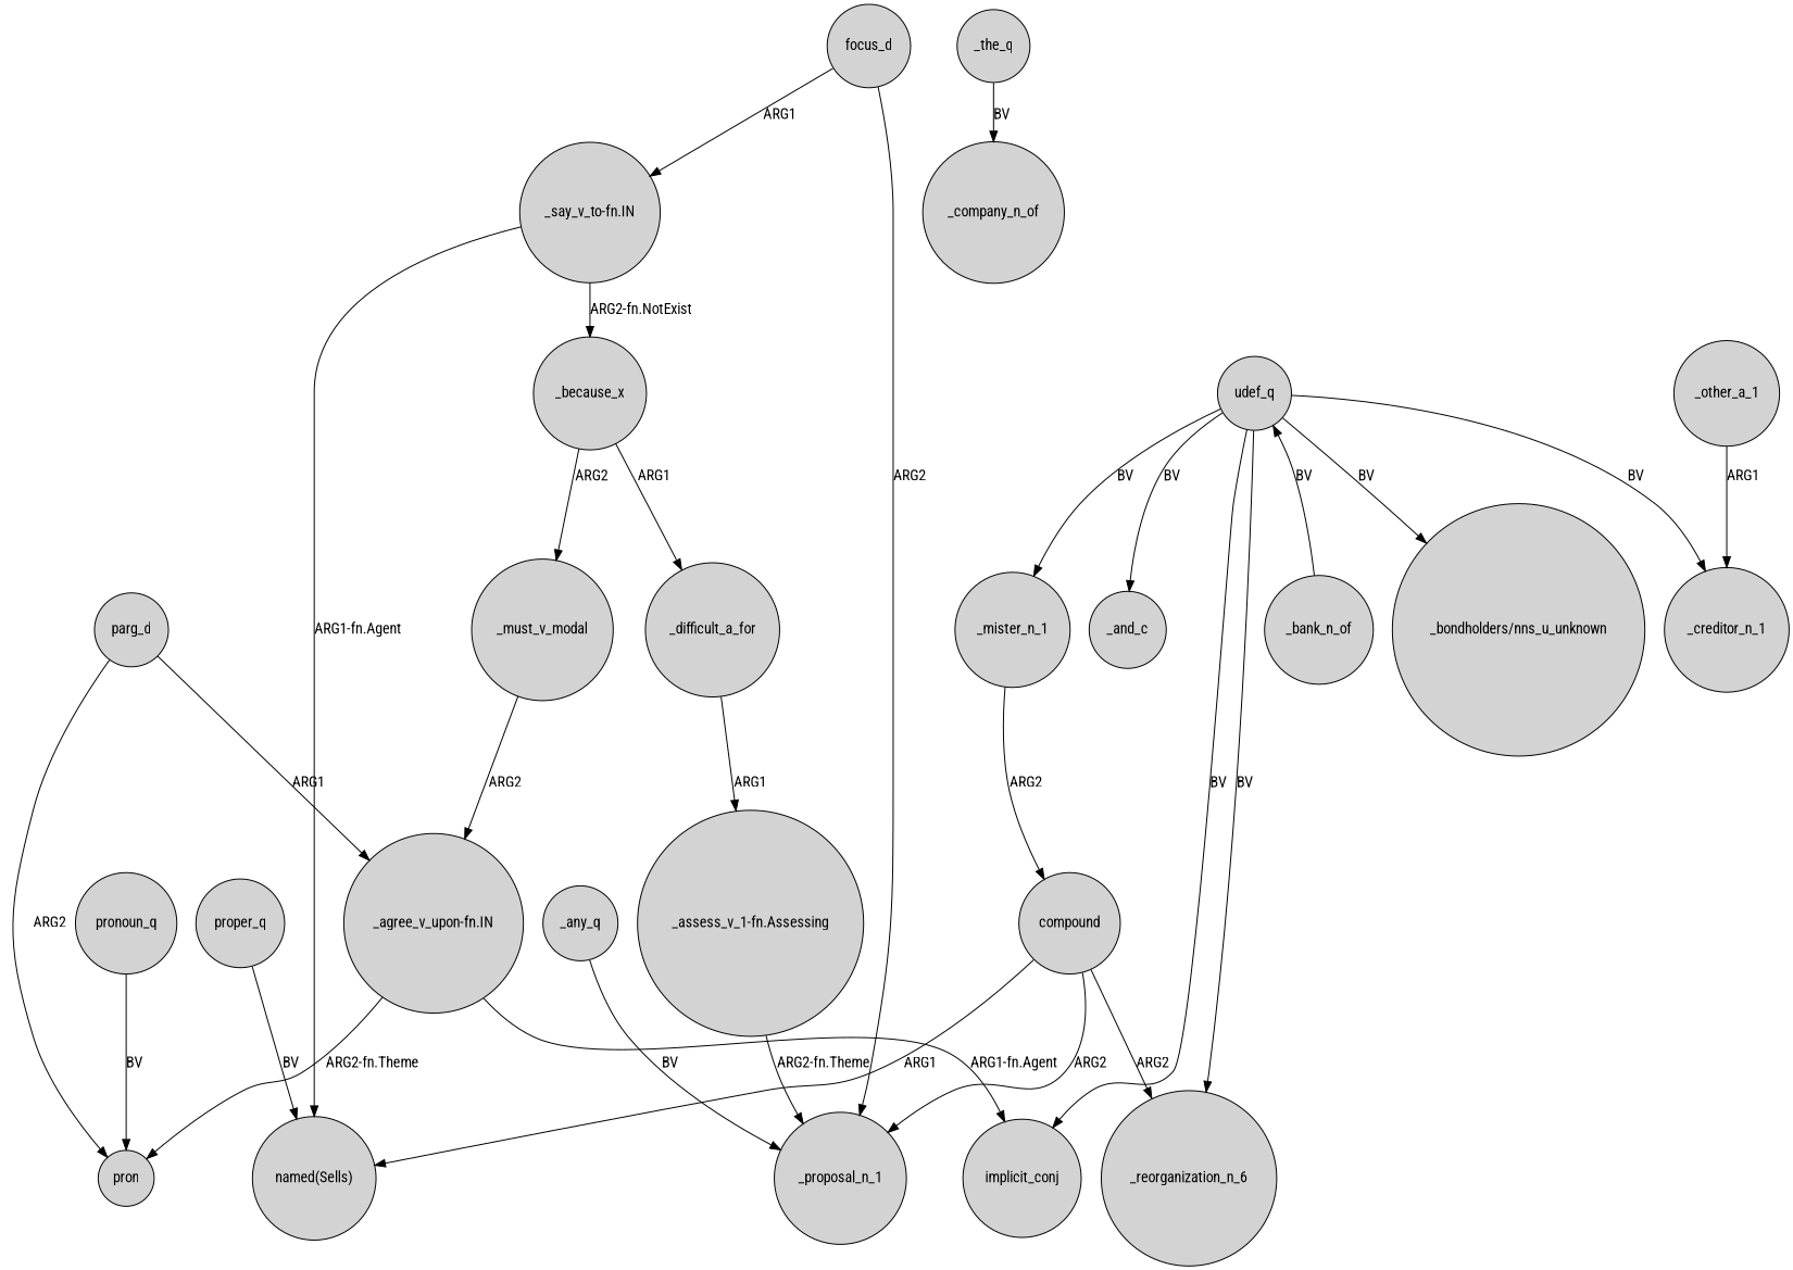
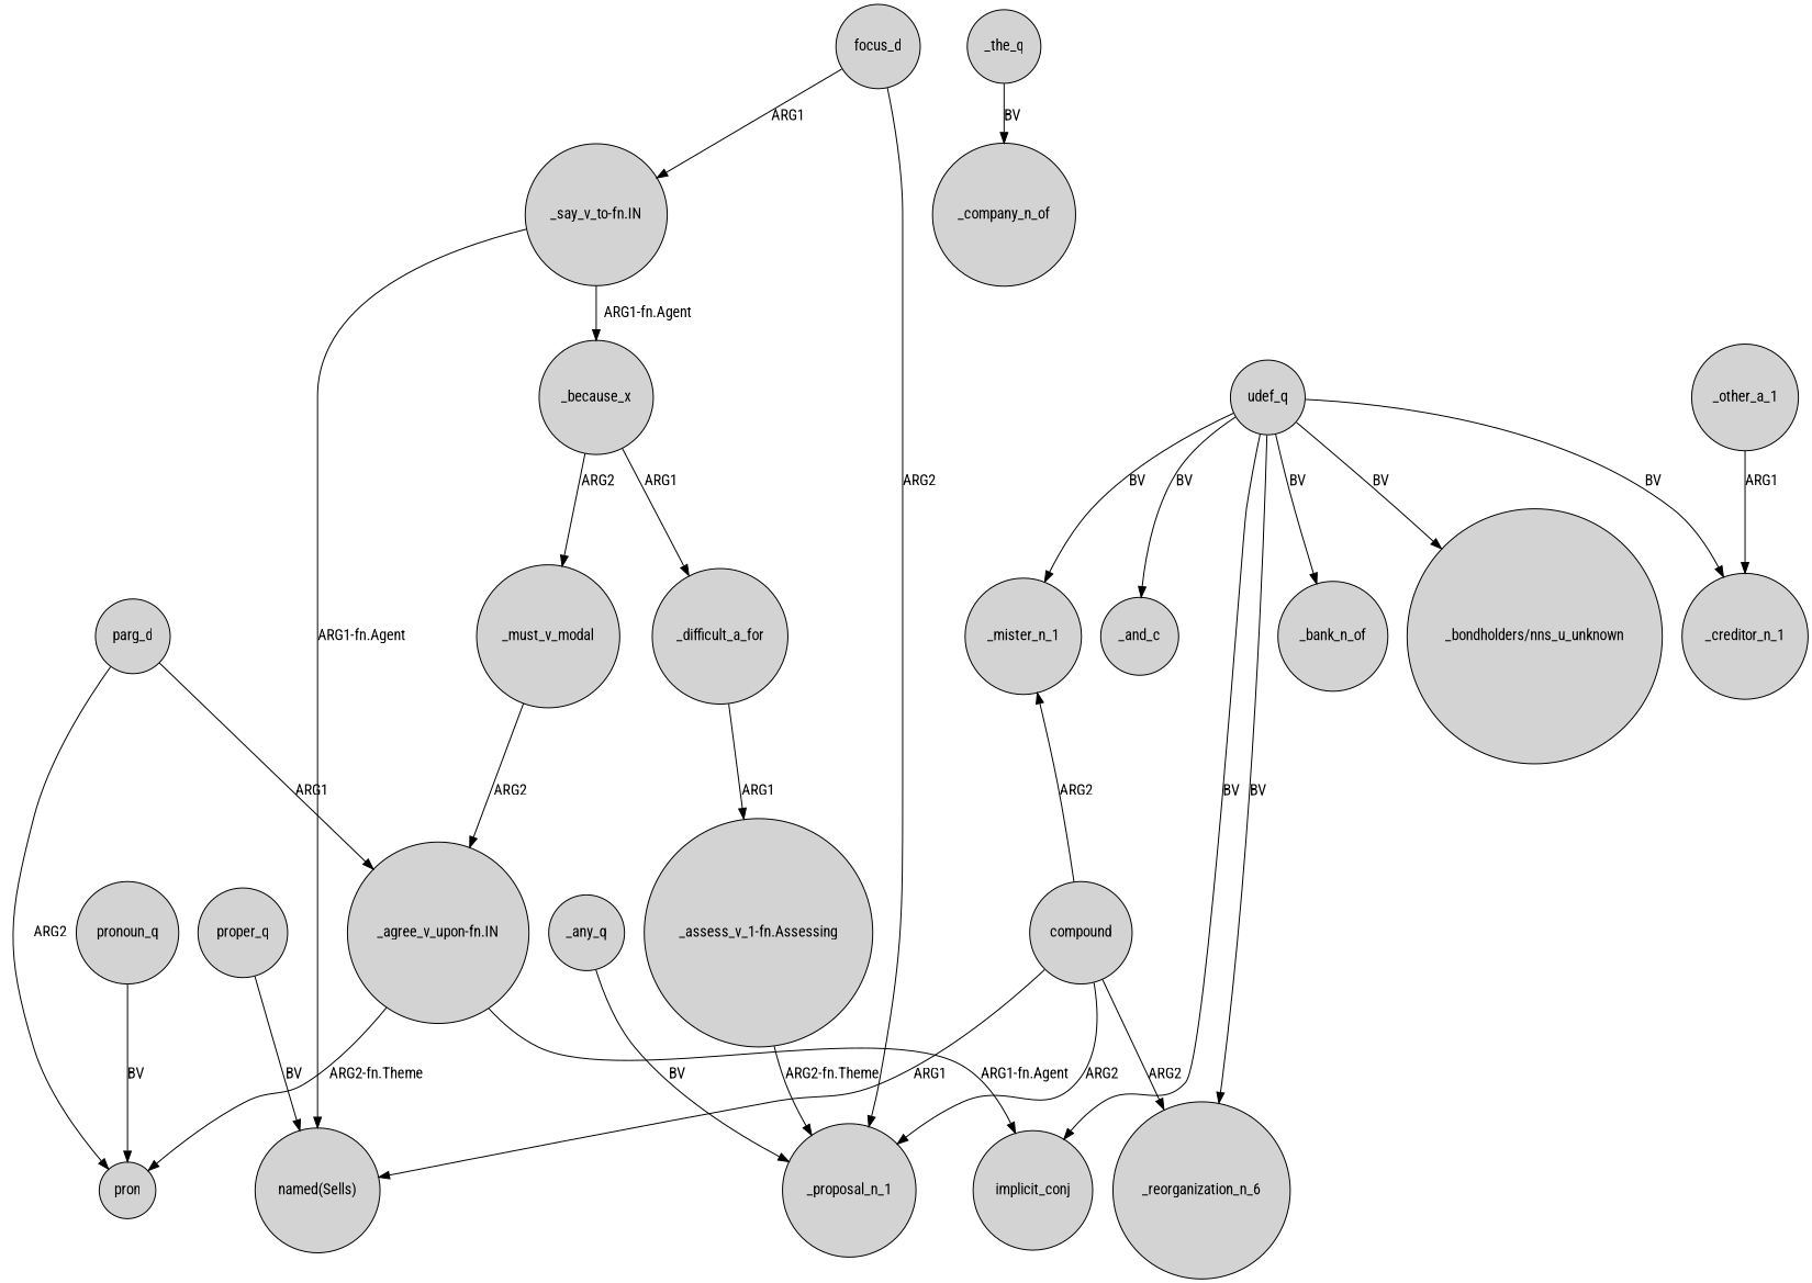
  digraph {
    fontname="Roboto Condensed"
    node [fontname="Roboto Condensed" shape=circle style=filled]
    edge [fontname="Roboto Condensed"]
    "_agree_v_upon-fn.IN"
    implicit_conj
    pron
    "_say_v_to-fn.IN"
    _because_x
    "named(Sells)"
    _difficult_a_for
    _must_v_modal
    "_assess_v_1-fn.Assessing"
    _proposal_n_1
    compound
    _mister_n_1
    n13 [label=_reorganization_n_6]
    udef_q
    "_bondholders/nns_u_unknown"
    _creditor_n_1
    _and_c
    _bank_n_of
    _any_q
    proper_q
    focus_d
    _the_q
    _company_n_of
    parg_d
    pronoun_q
    _other_a_1
    "_agree_v_upon-fn.IN" -> implicit_conj [label="ARG1-fn.Agent"]
    "_agree_v_upon-fn.IN" -> pron [label="ARG2-fn.Theme"]
-   "_say_v_to-fn.IN" -> _because_x [label="ARG2-fn.NotExist"]
+   "_say_v_to-fn.IN" -> _because_x [label="ARG1-fn.Agent"]
    "_say_v_to-fn.IN" -> "named(Sells)" [label="ARG1-fn.Agent"]
    _because_x -> _difficult_a_for [label=ARG1]
    _because_x -> _must_v_modal [label=ARG2]
    _difficult_a_for -> "_assess_v_1-fn.Assessing" [label=ARG1]
    _must_v_modal -> "_agree_v_upon-fn.IN" [label=ARG2]
    "_assess_v_1-fn.Assessing" -> _proposal_n_1 [label="ARG2-fn.Theme"]
    compound -> "named(Sells)" [label=ARG1]
    compound -> _proposal_n_1 [label=ARG2]
-   _mister_n_1 -> compound [label=ARG2]
+   compound -> _mister_n_1 [label=ARG2]
    compound -> n13 [label=ARG2]
    udef_q -> implicit_conj [label=BV]
    udef_q -> _mister_n_1 [label=BV]
    udef_q -> n13 [label=BV]
    udef_q -> "_bondholders/nns_u_unknown" [label=BV]
    udef_q -> _creditor_n_1 [label=BV]
    udef_q -> _and_c [label=BV]
-   _bank_n_of -> udef_q [label=BV]
+   udef_q -> _bank_n_of [label=BV]
    _any_q -> _proposal_n_1 [label=BV]
    proper_q -> "named(Sells)" [label=BV]
    focus_d -> "_say_v_to-fn.IN" [label=ARG1]
    focus_d -> _proposal_n_1 [label=ARG2]
    _the_q -> _company_n_of [label=BV]
    parg_d -> "_agree_v_upon-fn.IN" [label=ARG1]
    parg_d -> pron [label=ARG2]
    pronoun_q -> pron [label=BV]
    _other_a_1 -> _creditor_n_1 [label=ARG1]
  }
